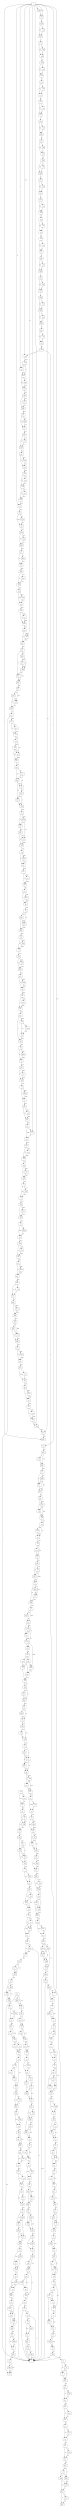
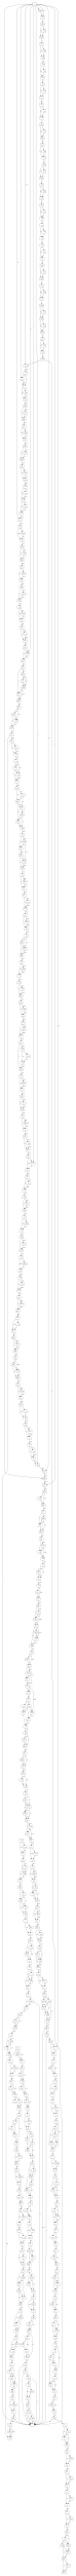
  digraph {
    fontname="EB Garamond"
    rankdir=TB
    node [fontname="EB Garamond" shape=rectangle]
    edge [fontname="EB Garamond"]
    2
    12
    15
    36
    23933
    45
    70
    23957
    81
    102
    10375
    117
    138
    10387
    159
    10394
    17192
    165
    186
    17220
    237
    243
    258
    273
    345
    369
    375
    390
    455
    476
    17010
    477
    498
    17298
    605
    613
    626
    634
    635
    656
    10455
    668
    677
    692
    698
    710
    740
    767
    756
    761
    776
    10496
    797
    800
    836
    17353
    866
    1
    919
    936
    940
    968
    1002
    1034
    17404
    1053
    1074
    10566
    1161
    1199
    17441
    1214
    1235
    17461
    1273
    1274
    10587
    1280
    10588
    1301
    1322
    10613
    1343
    1364
    10633
    1365
    1377
    1386
    1398
    1400
    1417
    1421
    10654
    1442
    1444
    1465
    24147
    1529
    1544
    10663
    1565
    1571
    1572
    10698
    1593
    1604
    1609
    1625
    1643
    1664
    17627
    1667
    1682
    17648
    1703
    1711
    1745
    17695
    1817
    1838
    17715
    1851
    17746
    1883
    1946
    17747
    1976
    17768
    24073
    1985
    2012
    17801
    2126
    2147
    17821
    2364
    2385
    17841
    2436
    2457
    17861
    2544
    2565
    17881
    2715
    2736
    17901
    2760
    2788
    2801
    17955
    2846
    2867
    2874
    2915
    17970
    2918
    2927
    2951
    18014
    2961
    2978
    2990
    3005
    3009
    3026
    3056
    3077
    18044
    3178
    3245
    3269
    18067
    3272
    3296
    18090
    3341
    3362
    18110
    3383
    18130
    3404
    18150
    3521
    3542
    18170
    3563
    18190
    3632
    18217
    3660
    3737
    3788
    18266
    3804
    18287
    3834
    4141
    4168
    22071
    4171
    4192
    22091
    4207
    4252
    22133
    4285
    4303
    4321
    18316
    4345
    4363
    4399
    18371
    4402
    4438
    18406
    4440
    4480
    4461
    22208
    4498
    4499
    4564
    4570
    4591
    18467
    4632
    4666
    5982
    6004
    6019
    6028
    6067
    16569
    6073
    16590
    22548
    6094
    6103
    16622
    6124
    6131
    6151
    6172
    22614
    6190
    6204
    22621
    6235
    6268
    6274
    22671
    6307
    22685
    6313
    6334
    6361
    6382
    22720
    6397
    22725
    6421
    6499
    6535
    22780
    6547
    6580
    22812
    6583
    6604
    22832
    6658
    6667
    22844
    6688
    6730
    6751
    22872
    6775
    6814
    22910
    6829
    6886
    22966
    6901
    6922
    22986
    6982
    7036
    23003
    7078
    23024
    23836
    7142
    23102
    7164
    7204
    23141
    7276
    7297
    23161
    7336
    7396
    23220
    7534
    7552
    7564
    7641
    7662
    16644
    7672
    7699
    16670
    7715
    7737
    23270
    7761
    7782
    23290
    7810
    7829
    23853
    8020
    8041
    23310
    8047
    8068
    16690
    8188
    8209
    16710
    8339
    8400
    23370
    8418
    8421
    16728
    8448
    8463
    8487
    16759
    8541
    8562
    16779
    8602
    8623
    16799
    8673
    8694
    23410
    8872
    8938
    9006
    9040
    9079
    9100
    17050
    9151
    16800
    9172
    9173
    9182
    9185
    9203
    9206
    9242
    9263
    23450
    9273
    9294
    17070
    9326
    9335
    9347
    9356
    9386
    23491
    23873
    9413
    9434
    21750
    9449
    17111
    9470
    17114
    9479
    16831
    9489
    16829
    9503
    16843
    9510
    9518
    9539
    16869
    9599
    9626
    16895
    9695
    9716
    23556
    9746
    9753
    9767
    23563
    9788
    9800
    9809
    9821
    9833
    9854
    16915
    9872
    9902
    23625
    9914
    9923
    9935
    10035
    10056
    23665
    10102
    10123
    23685
    10159
    10180
    16930
    10195
    10210
    10231
    16955
    10258
    10267
    16964
    10288
    21802
    10294
    10305
    10329
    10345
    10699
    10728
    10749
    21328
    10779
    10800
    21348
    11524
    11586
    21409
    11724
    11745
    21429
    11975
    11996
    21449
    12374
    12395
    21469
    12764
    12785
    21489
    12857
    12878
    21509
    12899
    12932
    21541
    12956
    12983
    21567
    13076
    13097
    21587
    13133
    13154
    21607
    13184
    13208
    21630
    13244
    13265
    21650
    13298
    13319
    21670
    13340
    21690
    13655
    13676
    21710
    13838
    14842
    14851
    14872
    22223
    14944
    22299
    14965
    14986
    22319
    14992
    15013
    22339
    15295
    15316
    22359
    15487
    15508
    22379
    15682
    15738
    22403
    15759
    22423
    15787
    15841
    15862
    23716
    15973
    15994
    22443
    16015
    16036
    22463
    16090
    16111
    22483
    16393
    16414
    22503
    16459
    16480
    22523
    16546
    21308
    0
    2 -> 12 [label=3342]
    12 -> 15 [label=3651]
    15 -> 36 [label=3342]
    15 -> 23933 [label=309]
    36 -> 45 [label=3651]
    23933 -> 36 [label=309]
    45 -> 70 [label=3342]
    45 -> 23957 [label=309]
    70 -> 81 [label=3651]
    23957 -> 70 [label=309]
    81 -> 102 [label=2560]
    81 -> 10375 [label=1091]
    102 -> 117 [label=3651]
    10375 -> 102 [label=1091]
    117 -> 138 [label=2560]
    117 -> 10387 [label=1091]
    138 -> 159 [label=3335]
    10387 -> 10394 [label=782]
    10387 -> 17192 [label=309]
    159 -> 165 [label=3651]
    10394 -> 138 [label=775]
    10394 -> 17192 [label=7]
    17192 -> 159 [label=316]
    165 -> 186 [label=3335]
    165 -> 17220 [label=316]
    186 -> 237 [label=3651]
    17220 -> 186 [label=316]
    237 -> 243 [label=2872]
    237 -> 258 [label=779]
    243 -> 258 [label=2560]
    243 -> 273 [label=312]
    258 -> 273 [label=3339]
    273 -> 345 [label=3651]
    345 -> 369 [label=3648]
    345 -> 375 [label=3]
    369 -> 375 [label=2923]
    369 -> 390 [label=725]
    375 -> 390 [label=2926]
    390 -> 455 [label=3651]
    455 -> 476 [label=3650]
    455 -> 17010 [label=1]
    476 -> 477 [label=3651]
    17010 -> 476 [label=1]
    477 -> 498 [label=3648]
    477 -> 17298 [label=3]
    498 -> 605 [label=3651]
    17298 -> 498 [label=3]
    605 -> 613 [label=3650]
    605 -> 626 [label=1]
    613 -> 626 [label=3600]
    613 -> 634 [label=50]
    626 -> 634 [label=3601]
    634 -> 635 [label=3651]
    635 -> 656 [label=2873]
    635 -> 10455 [label=778]
    656 -> 668 [label=3651]
    10455 -> 656 [label=778]
    668 -> 677 [label=2922]
    668 -> 692 [label=729]
    677 -> 692 [label=2876]
    677 -> 698 [label=50]
    692 -> 698 [label=3601]
    698 -> 710 [label=3651]
    710 -> 740 [label=3342]
    710 -> 767 [label=309]
    740 -> 756 [label=3341]
    740 -> 761 [label=1]
    767 -> 776 [label=3648]
    756 -> 761 [label=3338]
    756 -> 10496 [label=3]
    761 -> 767 [label=3339]
    776 -> 10496 [label=1088]
    776 -> 797 [label=2560]
    10496 -> 797 [label=1091]
    797 -> 800 [label=3651]
    800 -> 836 [label=3648]
    800 -> 17353 [label=3]
    836 -> 866 [label=3651]
    17353 -> 836 [label=3]
    866 -> 1 [label=309]
    866 -> 919 [label=3342]
    919 -> 936 [label=2611]
    919 -> 940 [label=731]
    936 -> 940 [label=2561]
    936 -> 968 [label=50]
    940 -> 968 [label=3292]
    968 -> 1002 [label=3342]
    1002 -> 1034 [label=2611]
    1002 -> 17404 [label=731]
    1034 -> 1053 [label=3342]
    17404 -> 1034 [label=731]
    1053 -> 1074 [label=3292]
    1053 -> 10566 [label=50]
    1074 -> 1161 [label=3342]
    10566 -> 1074 [label=50]
    1161 -> 1199 [label=2611]
    1161 -> 17441 [label=731]
    1199 -> 1214 [label=3342]
    17441 -> 1199 [label=731]
    1214 -> 1235 [label=2611]
    1214 -> 17461 [label=731]
    1235 -> 1273 [label=3342]
    17461 -> 1235 [label=731]
    1273 -> 1274 [label=3292]
    1273 -> 10587 [label=50]
    1274 -> 10587 [label=731]
    1274 -> 1280 [label=2561]
    10587 -> 10588 [label=781]
    1280 -> 10588 [label=1]
    1280 -> 1301 [label=2560]
    10588 -> 1301 [label=51]
    1301 -> 1322 [label=2561]
    1301 -> 10613 [label=50]
    10613 -> 1322 [label=50]
    1343 -> 1364 [label=2560]
    1343 -> 10633 [label=782]
    1364 -> 1365 [label=3342]
    10633 -> 1364 [label=782]
    1365 -> 1377 [label=3341]
    1365 -> 1386 [label=1]
    1377 -> 1386 [label=2610]
    1377 -> 1398 [label=731]
    1386 -> 1398 [label=2611]
    1398 -> 1400 [label=3342]
    1400 -> 1417 [label=3341]
    1400 -> 1421 [label=1]
    1417 -> 1421 [label=3291]
    1417 -> 10654 [label=50]
    1421 -> 10654 [label=732]
    1421 -> 1442 [label=2560]
    10654 -> 1442 [label=782]
    1442 -> 1444 [label=3342]
    1444 -> 1465 [label=3341]
    1444 -> 24147 [label=1]
    1465 -> 1529 [label=3342]
    24147 -> 1465 [label=1]
    1529 -> 1544 [label=2611]
    1529 -> 10663 [label=731]
    1544 -> 10663 [label=51]
    1544 -> 1565 [label=2560]
    10663 -> 1565 [label=782]
    1565 -> 1571 [label=3342]
    1571 -> 1572 [label=3292]
    1571 -> 10698 [label=50]
    1572 -> 10698 [label=732]
    1572 -> 1593 [label=2560]
    10698 -> 1593 [label=782]
    1593 -> 1604 [label=3342]
    1604 -> 1609 [label=2610]
    1604 -> 1625 [label=732]
    1609 -> 1 [label=50]
    1609 -> 1625 [label=2560]
    1625 -> 1643 [label=3292]
    1643 -> 1664 [label=2560]
    1643 -> 17627 [label=732]
    1664 -> 1667 [label=3292]
    17627 -> 1664 [label=732]
    1667 -> 1682 [label=3289]
    1667 -> 17648 [label=3]
    1682 -> 17648 [label=729]
    1682 -> 1703 [label=2560]
    17648 -> 1703 [label=732]
    1703 -> 1711 [label=3292]
    1711 -> 1745 [label=2560]
    1711 -> 17695 [label=732]
    1745 -> 1817 [label=3292]
    17695 -> 1745 [label=732]
    1817 -> 1838 [label=2560]
    1817 -> 17715 [label=732]
    1838 -> 1851 [label=3292]
    1838 -> 17746 [label=732]
    17715 -> 1838 [label=732]
    1851 -> 1883 [label=2560]
    17746 -> 1883 [label=732]
    1883 -> 1946 [label=3292]
    1946 -> 17747 [label=732]
    1946 -> 1976 [label=2560]
    17747 -> 17768 [label=7]
    17747 -> 24073 [label=725]
    1976 -> 1985 [label=3292]
    17768 -> 1976 [label=732]
    24073 -> 17768 [label=725]
    1985 -> 2012 [label=2560]
    1985 -> 17801 [label=732]
    2012 -> 2126 [label=3292]
    17801 -> 2012 [label=732]
    2126 -> 2147 [label=2560]
    2126 -> 17821 [label=732]
    2147 -> 2364 [label=3292]
    17821 -> 2147 [label=732]
    2364 -> 2385 [label=2561]
    2364 -> 17841 [label=731]
    2385 -> 2436 [label=3292]
    17841 -> 2385 [label=731]
    2436 -> 2457 [label=2561]
    2436 -> 17861 [label=731]
    2457 -> 2544 [label=3292]
    17861 -> 2457 [label=731]
    2544 -> 2565 [label=2561]
    2544 -> 17881 [label=731]
    2565 -> 2715 [label=3292]
    17881 -> 2565 [label=731]
    2715 -> 2736 [label=2561]
    2715 -> 17901 [label=731]
    2736 -> 2760 [label=3292]
    17901 -> 2736 [label=731]
    2760 -> 2788 [label=2561]
    2760 -> 2801 [label=731]
    2788 -> 2801 [label=2560]
    2788 -> 17955 [label=1]
    2801 -> 2846 [label=3291]
    17955 -> 2867 [label=732]
    2846 -> 17955 [label=731]
    2846 -> 2867 [label=2560]
    2867 -> 2874 [label=3292]
    2874 -> 2915 [label=2560]
    2874 -> 17970 [label=732]
    2915 -> 2918 [label=3291]
    17970 -> 2915 [label=731]
    17970 -> 2918 [label=1]
    2918 -> 2927 [label=3292]
    2927 -> 2951 [label=2560]
    2927 -> 18014 [label=732]
    2951 -> 2961 [label=3291]
    18014 -> 2951 [label=731]
    18014 -> 2961 [label=1]
    2961 -> 2978 [label=3292]
    2978 -> 2990 [label=3291]
    2978 -> 3005 [label=1]
    2990 -> 3005 [label=3290]
    2990 -> 3009 [label=1]
    3005 -> 3009 [label=3290]
    3005 -> 3026 [label=1]
    3009 -> 3026 [label=3291]
    3026 -> 3056 [label=3292]
    3056 -> 3077 [label=2560]
    3056 -> 18044 [label=732]
    3077 -> 3178 [label=3292]
    18044 -> 3077 [label=732]
    3178 -> 1 [label=1]
    3178 -> 3245 [label=3291]
    3245 -> 3269 [label=2559]
    3245 -> 18067 [label=732]
    18067 -> 3269 [label=732]
    3272 -> 3269 [label=3291]
    3272 -> 3296 [label=2559]
    3272 -> 18090 [label=732]
    3296 -> 3341 [label=3291]
    18090 -> 3296 [label=732]
    3341 -> 3362 [label=2559]
    3341 -> 18110 [label=732]
    3362 -> 3383 [label=2559]
    3362 -> 18130 [label=732]
    18110 -> 3362 [label=732]
    3383 -> 3404 [label=2559]
    3383 -> 18150 [label=732]
    18130 -> 3383 [label=732]
    3404 -> 3521 [label=3291]
    18150 -> 3404 [label=732]
    3521 -> 3542 [label=2559]
    3521 -> 18170 [label=732]
    3542 -> 3563 [label=2559]
    3542 -> 18190 [label=732]
    18170 -> 3542 [label=732]
    3563 -> 3632 [label=3291]
    18190 -> 18217 [label=732]
    3632 -> 18217 [label=732]
    3632 -> 3660 [label=2559]
    18217 -> 3660 [label=732]
    3660 -> 3737 [label=3291]
    3737 -> 3788 [label=2559]
    3737 -> 18266 [label=732]
    3788 -> 3804 [label=3289]
    18266 -> 3788 [label=730]
    18266 -> 18287 [label=2]
    3804 -> 18287 [label=728]
    3804 -> 3834 [label=2561]
    18287 -> 3834 [label=730]
    3834 -> 4141 [label=3291]
    4141 -> 4168 [label=3289]
    4141 -> 22071 [label=2]
    4168 -> 4171 [label=3291]
    22071 -> 4168 [label=2]
    4171 -> 4192 [label=3289]
    4171 -> 22091 [label=2]
    4192 -> 4207 [label=3291]
    22091 -> 4192 [label=2]
    4207 -> 4252 [label=3289]
    4207 -> 22133 [label=2]
    4252 -> 4285 [label=3290]
    22133 -> 4252 [label=1]
    22133 -> 4285 [label=1]
    4285 -> 4303 [label=3291]
    4303 -> 4321 [label=3290]
    4303 -> 18316 [label=1]
    4321 -> 18316 [label=731]
    4321 -> 4345 [label=2559]
    18316 -> 4345 [label=732]
    4345 -> 4363 [label=3291]
    4363 -> 4399 [label=2560]
    4363 -> 18371 [label=731]
    4399 -> 4402 [label=3291]
    18371 -> 4399 [label=731]
    4402 -> 4438 [label=2560]
    4402 -> 18406 [label=731]
    4438 -> 4440 [label=2560]
    4438 -> 4480 [label=731]
    18406 -> 4438 [label=731]
    4440 -> 4461 [label=2559]
    4440 -> 22208 [label=1]
    4480 -> 4498 [label=3291]
    4461 -> 4480 [label=2560]
    22208 -> 4461 [label=1]
    4498 -> 1 [label=1]
    4498 -> 4499 [label=3290]
    4499 -> 1 [label=1]
    4499 -> 4564 [label=3289]
    4564 -> 1 [label=725]
    4564 -> 4570 [label=2564]
    4570 -> 4591 [label=2559]
    4570 -> 18467 [label=5]
    4591 -> 4632 [label=2564]
    18467 -> 4591 [label=5]
    4632 -> 1 [label=3]
    4632 -> 4666 [label=2561]
    4666 -> 1 [label=2]
    4666 -> 5982 [label=2559]
    5982 -> 1 [label=2559]
    6004 -> 6019 [label=36936]
    6019 -> 6028 [label=37017]
    6028 -> 6067 [label=50]
    6028 -> 16569 [label=36967]
    6067 -> 6073 [label=440]
    16569 -> 16590 [label=81]
    16569 -> 22548 [label=36886]
    6073 -> 6094 [label=37017]
    16590 -> 6067 [label=390]
    16590 -> 6073 [label=36577]
    22548 -> 16590 [label=36886]
    6094 -> 6103 [label=440]
    6094 -> 16622 [label=36577]
    6103 -> 16622 [label=390]
    6103 -> 6124 [label=50]
    16622 -> 6124 [label=36967]
    6124 -> 6131 [label=37017]
    6131 -> 1 [label=81]
    6131 -> 6151 [label=36936]
    6151 -> 6172 [label=359]
    6151 -> 22614 [label=36577]
    6172 -> 6190 [label=36936]
    22614 -> 6172 [label=36577]
    6190 -> 6204 [label=36627]
    6190 -> 22621 [label=309]
    6204 -> 22621 [label=36577]
    6204 -> 6235 [label=50]
    22621 -> 6235 [label=36886]
    6235 -> 6268 [label=36936]
    6268 -> 6274 [label=359]
    6268 -> 22671 [label=36577]
    6274 -> 22671 [label=309]
    6274 -> 6307 [label=50]
    22671 -> 6307 [label=36577]
    22671 -> 22685 [label=309]
    6307 -> 6313 [label=36627]
    22685 -> 6334 [label=36886]
    6313 -> 22685 [label=36577]
    6313 -> 6334 [label=50]
    6334 -> 6361 [label=36936]
    6361 -> 6382 [label=50]
    6361 -> 22720 [label=36886]
    6382 -> 6397 [label=36627]
    22720 -> 6382 [label=36577]
    22720 -> 22725 [label=309]
    6397 -> 22725 [label=36577]
    6397 -> 6421 [label=50]
    22725 -> 6421 [label=36886]
    6421 -> 6499 [label=36936]
    6499 -> 6535 [label=50]
    6499 -> 22780 [label=36886]
    6535 -> 6547 [label=36936]
    22780 -> 6535 [label=36886]
    6547 -> 6580 [label=50]
    6547 -> 22812 [label=36886]
    6580 -> 6583 [label=36936]
    22812 -> 6580 [label=36886]
    6583 -> 6604 [label=50]
    6583 -> 22832 [label=36886]
    6604 -> 6658 [label=36936]
    22832 -> 6604 [label=36886]
    6658 -> 6667 [label=36627]
    6658 -> 22844 [label=309]
    6667 -> 22844 [label=36577]
    6667 -> 6688 [label=50]
    22844 -> 6688 [label=36886]
    6688 -> 6730 [label=36936]
    6730 -> 6751 [label=50]
    6730 -> 22872 [label=36886]
    6751 -> 6775 [label=36936]
    22872 -> 6751 [label=36886]
    6775 -> 6814 [label=50]
    6775 -> 22910 [label=36886]
    6814 -> 6829 [label=36936]
    22910 -> 6814 [label=36886]
    6829 -> 6886 [label=50]
    6829 -> 22966 [label=36886]
    6886 -> 6901 [label=36936]
    22966 -> 6886 [label=36886]
    6901 -> 6922 [label=50]
    6901 -> 22986 [label=36886]
    6922 -> 6982 [label=36936]
    22986 -> 6922 [label=36886]
    6982 -> 7036 [label=50]
    6982 -> 23003 [label=36886]
    7036 -> 7078 [label=36936]
    23003 -> 23024 [label=36577]
    23003 -> 23836 [label=309]
    7078 -> 7142 [label=50]
    7078 -> 23102 [label=36886]
    23024 -> 7036 [label=36886]
    23836 -> 23024 [label=309]
    7142 -> 7164 [label=36936]
    23102 -> 7142 [label=36886]
    7164 -> 7204 [label=50]
    7164 -> 23141 [label=36886]
    7204 -> 7276 [label=36936]
    23141 -> 7204 [label=36886]
    7276 -> 7297 [label=50]
    7276 -> 23161 [label=36886]
    7297 -> 7336 [label=36936]
    23161 -> 7297 [label=36886]
    7336 -> 7396 [label=50]
    7336 -> 23220 [label=36886]
    7396 -> 7534 [label=36936]
    23220 -> 7396 [label=36886]
    7534 -> 7552 [label=50]
    7534 -> 7564 [label=36886]
    7552 -> 7564 [label=51]
    7564 -> 7641 [label=36937]
    7641 -> 7662 [label=50]
    7641 -> 16644 [label=36887]
    7662 -> 7672 [label=36937]
    16644 -> 7662 [label=36887]
    7672 -> 7699 [label=50]
    7672 -> 16670 [label=36887]
    7699 -> 7715 [label=36937]
    16670 -> 7699 [label=36887]
    7715 -> 7737 [label=360]
    7715 -> 23270 [label=36577]
    7737 -> 7761 [label=36937]
    23270 -> 7737 [label=36577]
    7761 -> 7782 [label=51]
    7761 -> 23290 [label=36886]
    7782 -> 7810 [label=36937]
    23290 -> 7782 [label=36886]
    7810 -> 7829 [label=36628]
    7810 -> 23853 [label=309]
    7829 -> 8020 [label=36937]
    23853 -> 7829 [label=309]
    8020 -> 8041 [label=51]
    8020 -> 23310 [label=36886]
    8041 -> 8047 [label=36937]
    23310 -> 8041 [label=36886]
    8047 -> 8068 [label=50]
    8047 -> 16690 [label=36887]
    8068 -> 8188 [label=36937]
    16690 -> 8068 [label=36887]
    8188 -> 8209 [label=36936]
    8188 -> 16710 [label=1]
    8209 -> 8339 [label=36937]
    16710 -> 8209 [label=1]
    8339 -> 8400 [label=51]
    8339 -> 23370 [label=36886]
    8400 -> 8418 [label=36937]
    23370 -> 8400 [label=36886]
    8418 -> 8421 [label=51]
    8418 -> 16728 [label=36886]
    8421 -> 16728 [label=1]
    8421 -> 8448 [label=50]
    16728 -> 8448 [label=36887]
    8448 -> 8463 [label=36937]
    8463 -> 8487 [label=50]
    8463 -> 16759 [label=36887]
    8487 -> 8541 [label=36937]
    16759 -> 8487 [label=36887]
    8541 -> 8562 [label=36936]
    8541 -> 16779 [label=1]
    8562 -> 8602 [label=36937]
    16779 -> 8562 [label=1]
    8602 -> 8623 [label=50]
    8602 -> 16799 [label=36887]
    8623 -> 8673 [label=36937]
    16799 -> 8623 [label=36887]
    8673 -> 8694 [label=51]
    8673 -> 23410 [label=36886]
    8694 -> 8872 [label=36937]
    23410 -> 8694 [label=36886]
    8872 -> 8938 [label=36939]
    8938 -> 9006 [label=37664]
+   9006 -> 9040 [label=37667]
    9040 -> 9079 [label=37669]
    9079 -> 9100 [label=37667]
    9079 -> 17050 [label=2]
    9100 -> 9151 [label=37669]
    17050 -> 9100 [label=2]
    9151 -> 16800 [label=37619]
    9151 -> 9172 [label=50]
    16800 -> 9172 [label=36890]
    16800 -> 9173 [label=729]
    9172 -> 9173 [label=36940]
    9173 -> 9182 [label=37669]
    9182 -> 9185 [label=37668]
    9182 -> 9203 [label=1]
    9185 -> 9203 [label=782]
    9185 -> 9206 [label=36886]
    9203 -> 9206 [label=783]
    9206 -> 9242 [label=37669]
    9242 -> 9263 [label=783]
    9242 -> 23450 [label=36886]
    9263 -> 9273 [label=37669]
    23450 -> 9263 [label=36886]
    9273 -> 9294 [label=37667]
    9273 -> 17070 [label=2]
    9294 -> 9326 [label=37669]
    17070 -> 9294 [label=2]
    9326 -> 9335 [label=37666]
    9326 -> 9347 [label=3]
    9335 -> 9347 [label=780]
    9335 -> 9356 [label=36886]
    9347 -> 9356 [label=783]
    9356 -> 9386 [label=783]
    9356 -> 23491 [label=36577]
    9356 -> 23873 [label=309]
    9386 -> 9413 [label=37669]
    23491 -> 9386 [label=36886]
    23873 -> 23491 [label=309]
    9413 -> 9434 [label=36940]
    9413 -> 21750 [label=729]
    9434 -> 9449 [label=37667]
    9434 -> 17111 [label=2]
    21750 -> 9434 [label=729]
    9449 -> 17111 [label=36886]
    9449 -> 9470 [label=781]
    17111 -> 17114 [label=36888]
    9470 -> 9479 [label=783]
    17114 -> 9470 [label=2]
    17114 -> 16831 [label=36886]
    9479 -> 9489 [label=51]
    9479 -> 16829 [label=732]
    16831 -> 16843 [label=37616]
    9489 -> 9503 [label=50]
    9489 -> 16843 [label=1]
    16829 -> 16831 [label=730]
    16829 -> 9503 [label=2]
    9503 -> 9510 [label=52]
    16843 -> 9510 [label=37617]
    9510 -> 9518 [label=37669]
    9518 -> 9539 [label=50]
    9518 -> 16869 [label=37619]
    9539 -> 9599 [label=37669]
    16869 -> 9539 [label=37619]
    9599 -> 9626 [label=50]
    9599 -> 16895 [label=37619]
    9626 -> 9695 [label=37669]
    16895 -> 9626 [label=37619]
    9695 -> 9716 [label=1092]
    9695 -> 23556 [label=36577]
    9716 -> 9746 [label=37669]
    23556 -> 9716 [label=36577]
    9746 -> 9753 [label=37667]
    9746 -> 9767 [label=2]
    9753 -> 9767 [label=37358]
    9753 -> 23563 [label=309]
    9767 -> 23563 [label=36577]
    9767 -> 9788 [label=783]
    23563 -> 9788 [label=36886]
    9788 -> 9800 [label=37664]
    9788 -> 9809 [label=5]
    9800 -> 9809 [label=778]
    9800 -> 9821 [label=36886]
    9809 -> 9821 [label=783]
    9821 -> 9833 [label=37669]
    9833 -> 9854 [label=37668]
    9833 -> 16915 [label=1]
    9854 -> 9872 [label=37669]
    16915 -> 9854 [label=1]
    9872 -> 9902 [label=783]
    9872 -> 23625 [label=36886]
    9902 -> 9914 [label=37667]
    9902 -> 9923 [label=2]
    23625 -> 9902 [label=36886]
    9914 -> 9923 [label=1090]
    9914 -> 9935 [label=36577]
    9923 -> 9935 [label=1092]
    9935 -> 10035 [label=37669]
    10035 -> 10056 [label=783]
    10035 -> 23665 [label=36886]
    10056 -> 10102 [label=37669]
    23665 -> 10056 [label=36886]
    10102 -> 10123 [label=1092]
    10102 -> 23685 [label=36577]
    10123 -> 10159 [label=37669]
    23685 -> 10123 [label=36577]
    10159 -> 10180 [label=50]
    10159 -> 16930 [label=37619]
    10180 -> 10195 [label=37664]
    16930 -> 10180 [label=37614]
    16930 -> 10195 [label=5]
    10195 -> 10210 [label=37669]
    10210 -> 10231 [label=36938]
    10210 -> 16955 [label=731]
    10231 -> 10258 [label=37669]
    16955 -> 10231 [label=731]
    10258 -> 10267 [label=36936]
    10258 -> 16964 [label=733]
    10267 -> 10288 [label=50]
    10267 -> 21802 [label=36886]
    16964 -> 21802 [label=5]
    16964 -> 10294 [label=728]
    10288 -> 10294 [label=36941]
    21802 -> 10288 [label=36891]
    10294 -> 10305 [label=37669]
    10305 -> 1 [label=36573]
    10305 -> 10329 [label=1096]
    10329 -> 1 [label=4]
    10329 -> 10345 [label=1092]
    10345 -> 2 [label=783]
    10345 -> 12 [label=309]
    10699 -> 10728 [label=83]
    10728 -> 10749 [label=81]
    10728 -> 21328 [label=2]
    10749 -> 10779 [label=83]
    21328 -> 10749 [label=2]
    10779 -> 10800 [label=81]
    10779 -> 21348 [label=2]
    10800 -> 11524 [label=83]
    21348 -> 10800 [label=2]
    11524 -> 11586 [label=81]
    11524 -> 21409 [label=2]
    11586 -> 11724 [label=83]
    21409 -> 11586 [label=2]
    11724 -> 11745 [label=81]
    11724 -> 21429 [label=2]
    11745 -> 11975 [label=83]
    21429 -> 11745 [label=2]
    11975 -> 11996 [label=81]
    11975 -> 21449 [label=2]
    11996 -> 12374 [label=83]
    21449 -> 11996 [label=2]
    12374 -> 12395 [label=81]
    12374 -> 21469 [label=2]
    12395 -> 12764 [label=83]
    21469 -> 12395 [label=2]
    12764 -> 12785 [label=81]
    12764 -> 21489 [label=2]
    12785 -> 12857 [label=83]
    21489 -> 12785 [label=2]
    12857 -> 12878 [label=81]
    12857 -> 21509 [label=2]
    12878 -> 12899 [label=83]
    21509 -> 12878 [label=2]
    12899 -> 12932 [label=81]
    12899 -> 21541 [label=2]
    12932 -> 12956 [label=83]
    21541 -> 12932 [label=2]
    12956 -> 12983 [label=81]
    12956 -> 21567 [label=2]
    12983 -> 13076 [label=83]
    21567 -> 12983 [label=2]
    13076 -> 13097 [label=81]
    13076 -> 21587 [label=2]
    13097 -> 13133 [label=83]
    21587 -> 13097 [label=2]
    13133 -> 13154 [label=81]
    13133 -> 21607 [label=2]
    13154 -> 13184 [label=83]
    21607 -> 13154 [label=2]
    13184 -> 13208 [label=81]
    13184 -> 21630 [label=2]
    13208 -> 13244 [label=83]
    21630 -> 13208 [label=2]
    13244 -> 13265 [label=81]
    13244 -> 21650 [label=2]
    13265 -> 13298 [label=83]
    21650 -> 13265 [label=2]
    13298 -> 13319 [label=81]
    13298 -> 21670 [label=2]
    13319 -> 13340 [label=81]
    13319 -> 21690 [label=2]
    21670 -> 13319 [label=2]
    13340 -> 13655 [label=83]
    21690 -> 13340 [label=2]
    13655 -> 13676 [label=81]
    13655 -> 21710 [label=2]
    13676 -> 13838 [label=83]
    21710 -> 13676 [label=2]
    13838 -> 1 [label=2]
    13838 -> 14842 [label=81]
    14842 -> 14851 [label=36654]
    14851 -> 14872 [label=81]
    14851 -> 22223 [label=36573]
    14872 -> 14944 [label=81]
    14872 -> 22299 [label=36577]
    22223 -> 14872 [label=36577]
    14944 -> 14965 [label=36658]
    22299 -> 14944 [label=36577]
    14965 -> 14986 [label=81]
    14965 -> 22319 [label=36577]
    14986 -> 14992 [label=36658]
    22319 -> 14986 [label=36577]
    14992 -> 15013 [label=81]
    14992 -> 22339 [label=36577]
    15013 -> 15295 [label=36658]
    22339 -> 15013 [label=36577]
    15295 -> 15316 [label=81]
    15295 -> 22359 [label=36577]
    15316 -> 15487 [label=36658]
    22359 -> 15316 [label=36577]
    15487 -> 15508 [label=81]
    15487 -> 22379 [label=36577]
    15508 -> 15682 [label=36658]
    22379 -> 15508 [label=36577]
    15682 -> 15738 [label=81]
    15682 -> 22403 [label=36577]
    15738 -> 15759 [label=81]
    15738 -> 22423 [label=36577]
    22403 -> 15738 [label=36577]
    15759 -> 15787 [label=36658]
    22423 -> 15759 [label=36577]
    15787 -> 15841 [label=36967]
    15841 -> 15862 [label=36658]
    15841 -> 23716 [label=309]
    15862 -> 15973 [label=36967]
    23716 -> 15862 [label=309]
    15973 -> 15994 [label=390]
    15973 -> 22443 [label=36577]
    15994 -> 16015 [label=36967]
    22443 -> 15994 [label=36577]
    16015 -> 16036 [label=390]
    16015 -> 22463 [label=36577]
    16036 -> 16090 [label=36967]
    22463 -> 16036 [label=36577]
    16090 -> 16111 [label=390]
    16090 -> 22483 [label=36577]
    16111 -> 16393 [label=36967]
    22483 -> 16111 [label=36577]
    16393 -> 16414 [label=390]
    16393 -> 22503 [label=36577]
    16414 -> 16459 [label=36967]
    22503 -> 16414 [label=36577]
    16459 -> 16480 [label=81]
    16459 -> 22523 [label=36886]
    16480 -> 16546 [label=36967]
    22523 -> 16480 [label=36886]
    16546 -> 6004 [label=36886]
    16546 -> 6019 [label=81]
    21308 -> 10699 [label=2]
    0 -> 2 [label=2559]
    0 -> 6004 [label=50]
    0 -> 7552 [label=1]
    0 -> 8872 [label=2]
    0 -> 8938 [label=725]
    0 -> 9006 [label=3]
    0 -> 9040 [label=2]
    0 -> 10699 [label=81]
    0 -> 14842 [label=36573]
    0 -> 22223 [label=4]
    0 -> 15787 [label=309]
    0 -> 21308 [label=2]
  }
